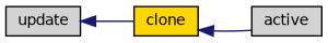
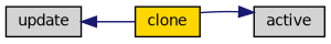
  digraph {
    rankdir=LR
    node [color=black fillcolor=lightgrey fontname=Helvetica fontsize=10 shape=record style=filled]
    edge [color=midnightblue dir=back fontname=Helvetica fontsize=10 labelfontname=Helvetica labelfontsize=10 style=solid]
    n1 [fontcolor=black height=0.2 label=update width=0.4]
    n2 [fillcolor=gold height=0.2 label=clone width=0.4]
    n3 [height=0.2 label=active width=0.4]
    n1 -> n2
-   n2 -> n3
+   n3 -> n2
  }
